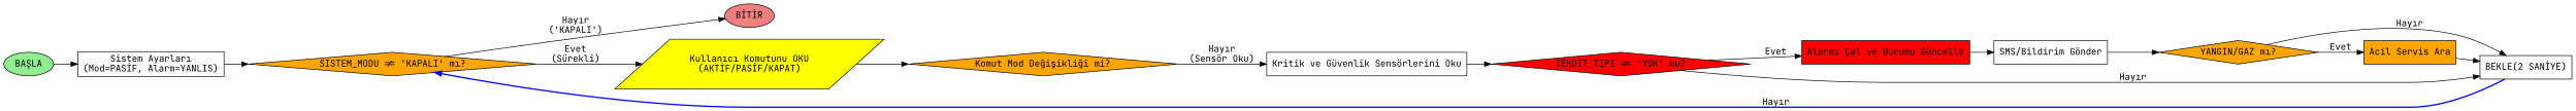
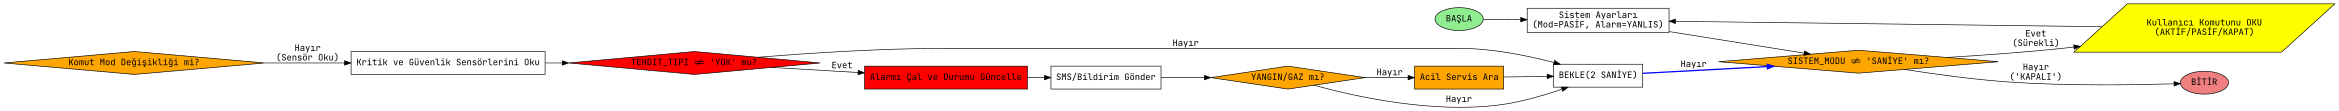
  digraph {
    fontname="JetBrains Mono"
    rankdir=LR
    node [fillcolor=white fontname="JetBrains Mono" shape=box style=filled]
    edge [fontname="JetBrains Mono"]
    n1 [fillcolor=lightgreen label="BAŞLA" shape=oval]
    n2 [label="Sistem Ayarları\n(Mod=PASİF, Alarm=YANLIS)"]
-   n3 [fillcolor=orange label="SISTEM_MODU != 'KAPALI' mı?" shape=diamond]
+   n3 [fillcolor=orange label="SISTEM_MODU != 'SANİYE' mı?" shape=diamond]
    n4 [fillcolor=lightcoral label="BİTİR" shape=oval]
    n5 [fillcolor=yellow label="Kullanıcı Komutunu OKU\n(AKTİF/PASİF/KAPAT)" shape=parallelogram]
    n6 [fillcolor=orange label="Komut Mod Değişikliği mi?" shape=diamond]
    n7 [label="Kritik ve Güvenlik Sensörlerini Oku"]
    n8 [fillcolor=red label="TEHDIT_TIPI != 'YOK' mu?" shape=diamond]
    n9 [fillcolor=red label="Alarmı Çal ve Durumu Güncelle"]
    n10 [label="BEKLE(2 SANİYE)"]
    n11 [label="SMS/Bildirim Gönder"]
    n12 [fillcolor=orange label="YANGIN/GAZ mı?" shape=diamond]
    n13 [fillcolor=orange label="Acil Servis Ara"]
    n1 -> n2
    n2 -> n3
    n3 -> n4 [label="Hayır\n('KAPALI')"]
    n3 -> n5 [label="Evet\n(Sürekli)"]
-   n5 -> n6
+   n5 -> n2
    n6 -> n7 [label="Hayır\n(Sensör Oku)"]
    n7 -> n8
    n8 -> n9 [label=Evet]
    n8 -> n10 [label="Hayır"]
    n9 -> n11
    n10 -> n3 [color=blue label="Hayır" style=bold]
    n11 -> n12
    n12 -> n10 [label="Hayır"]
-   n12 -> n13 [label=Evet]
+   n12 -> n13 [label="Hayır"]
    n13 -> n10
  }
